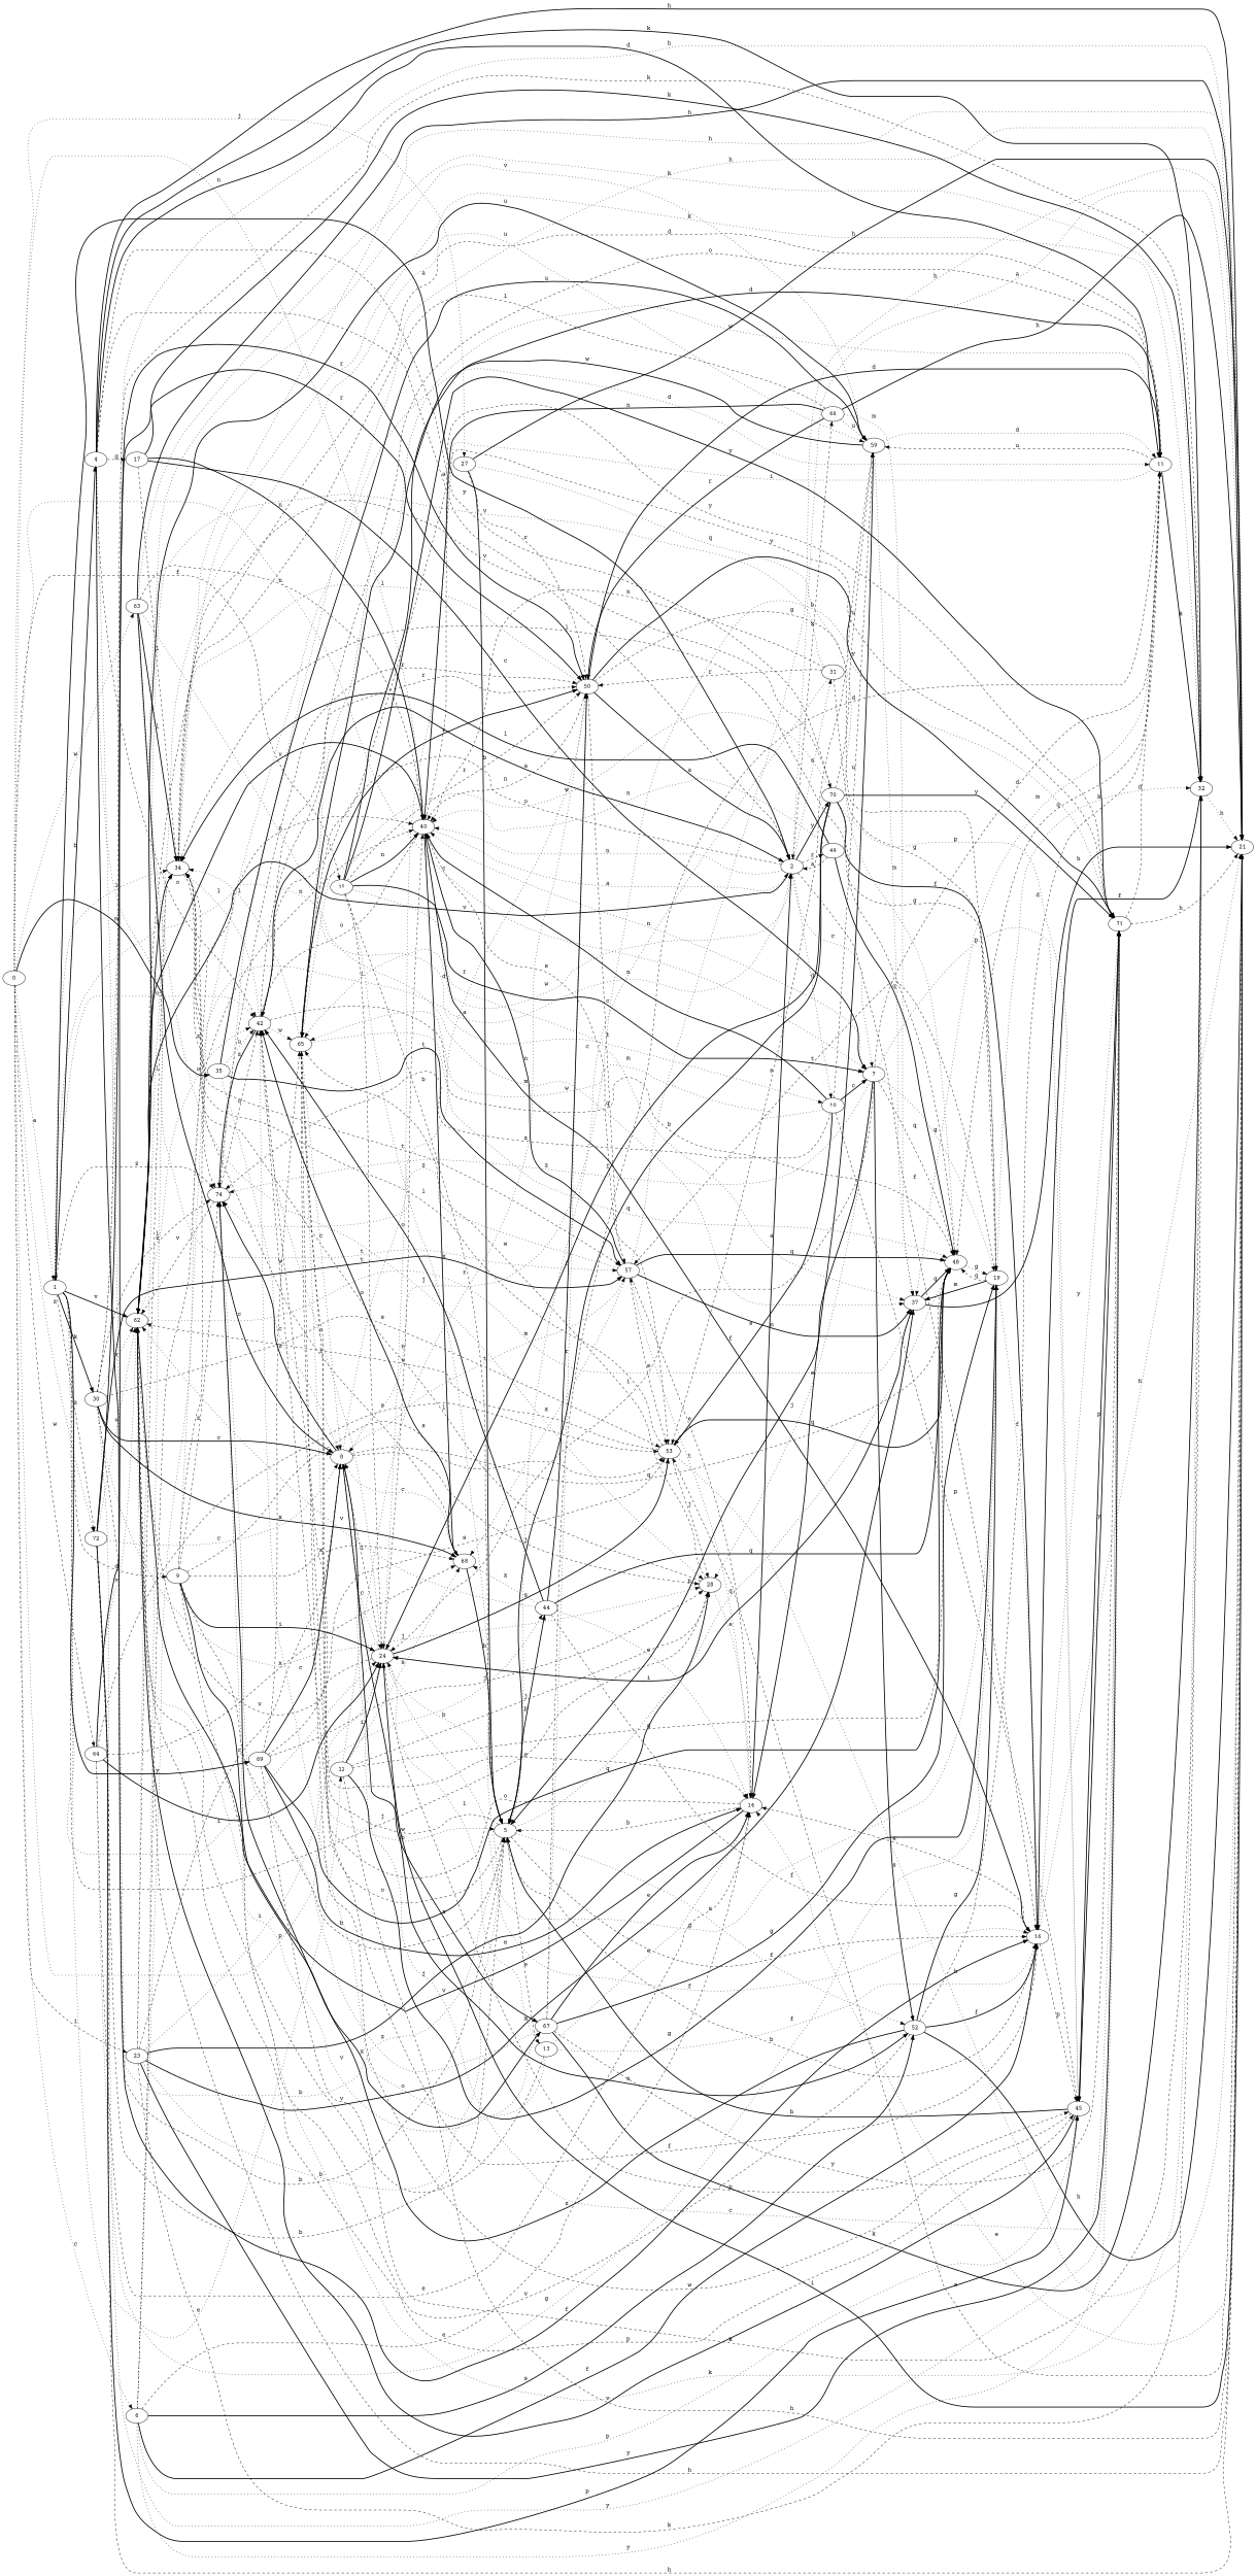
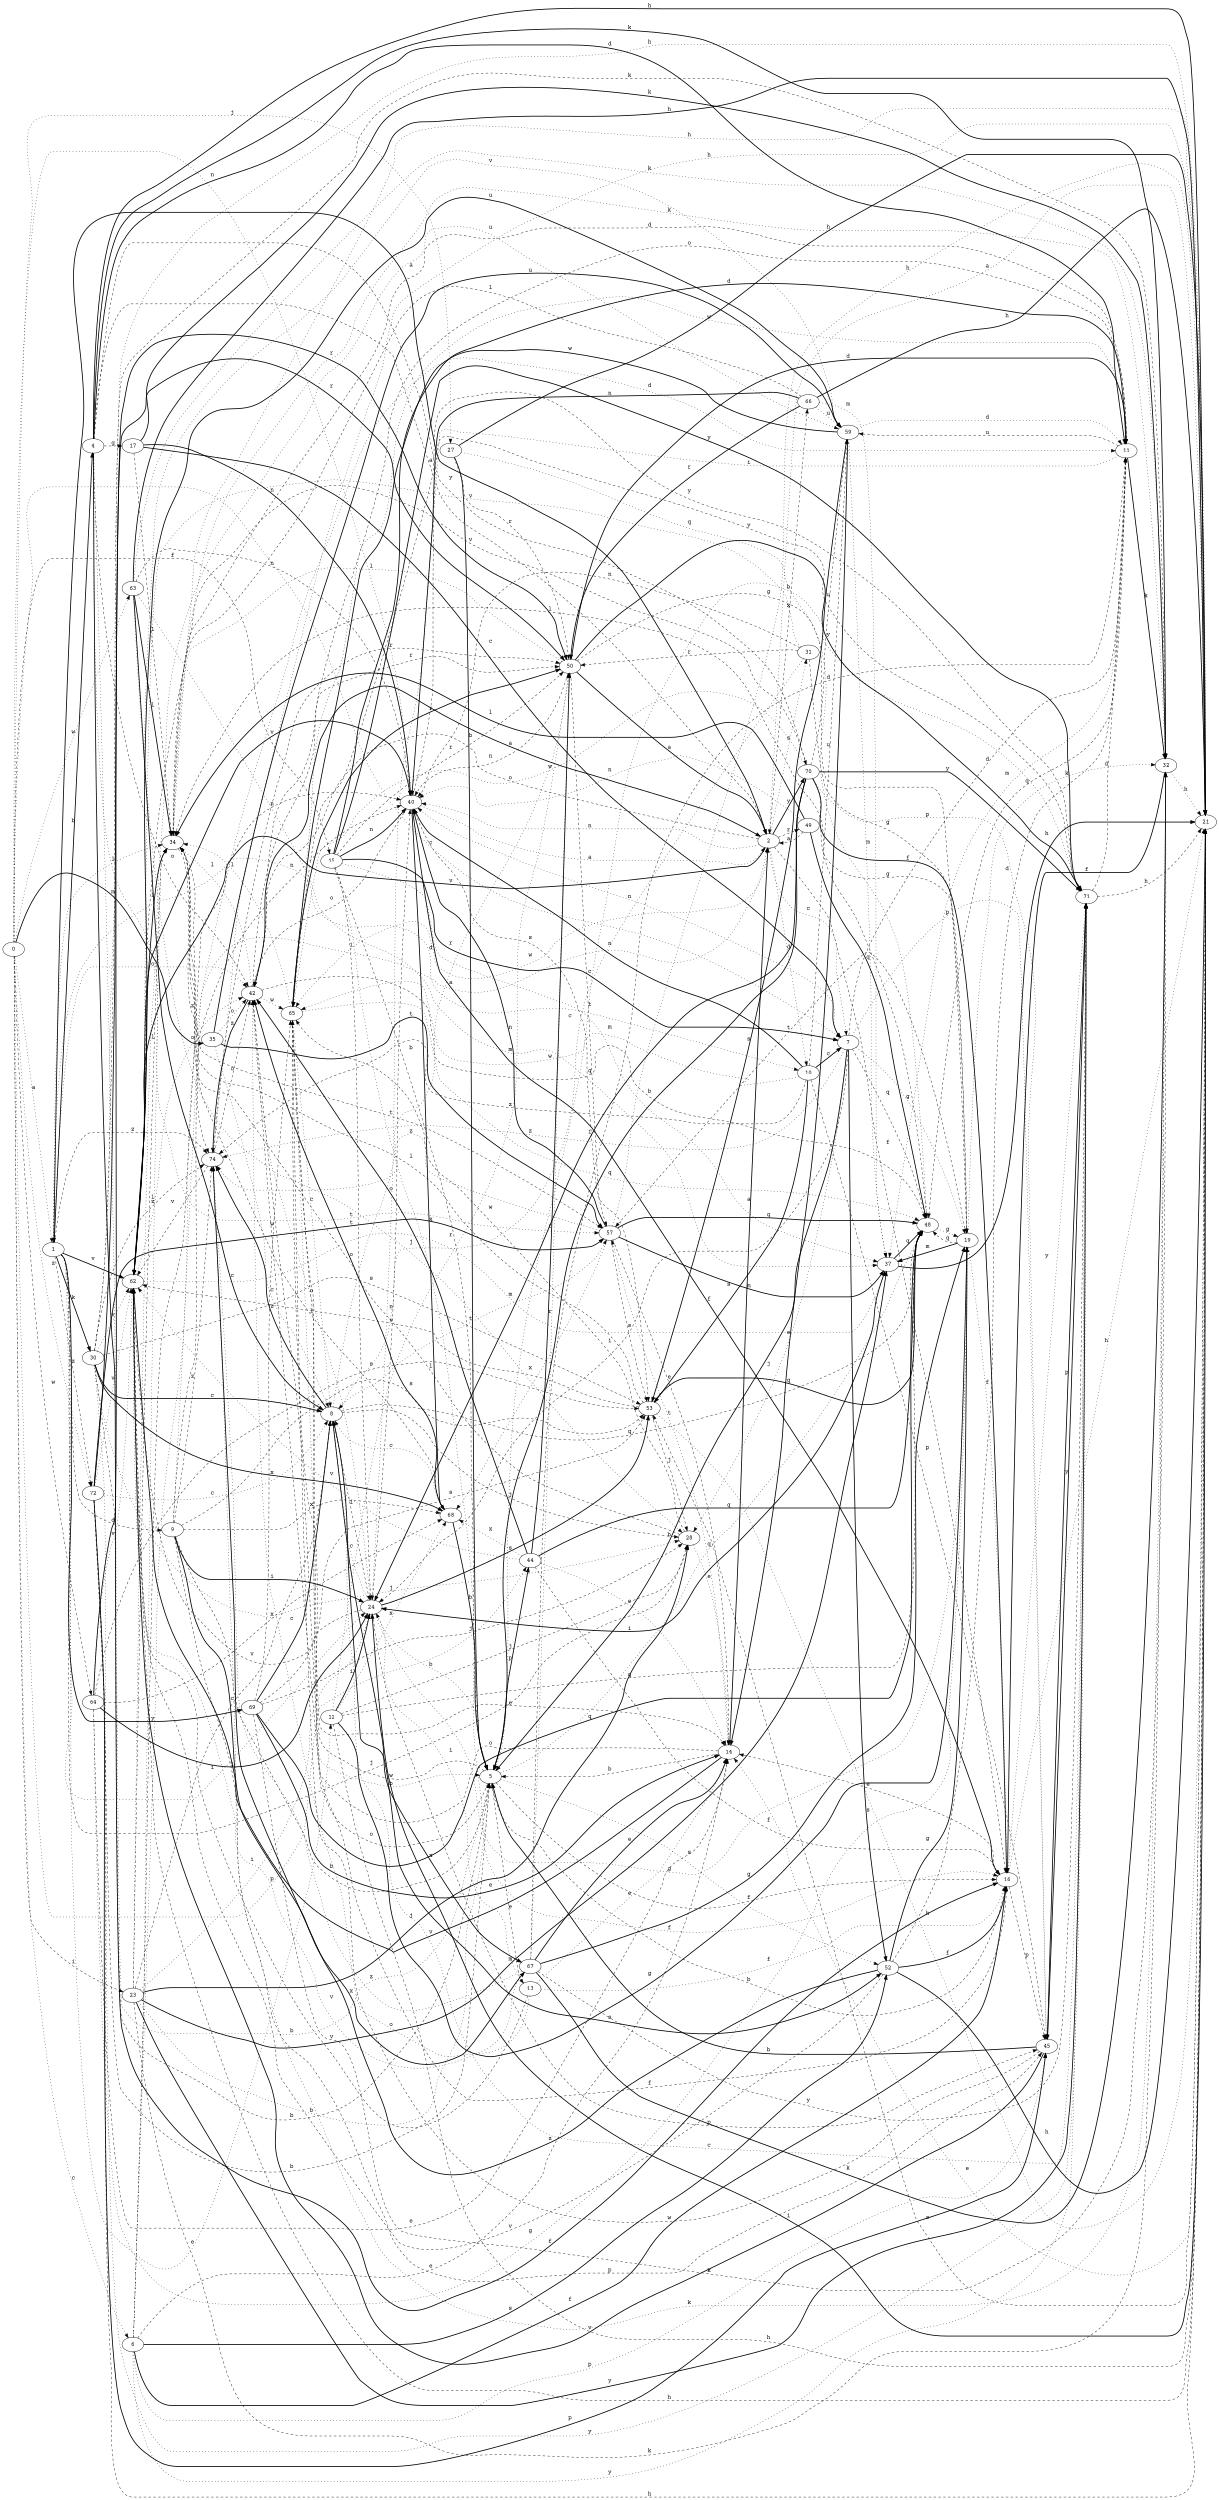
  strict digraph {
    fontname="Courier Prime"
    rankdir=LR
    node [fontname="Courier Prime"]
    edge [fontname="Courier Prime" style=dashed]
    0
    1
    6
    7
    15
    23
    27
    35
    40
    44
    63
    64
    72
    4
    9
    10
    12
    24
    28
    30
    34
    42
    62
    69
    74
    2
    16
    52
    14
    45
    71
    5
    11
    48
    19
    50
    37
    32
    8
    59
    21
    57
    53
    68
    70
    17
    67
    65
    49
    n50 [label=31]
    66
    13
    0 -> 1 [label=a style=dotted]
    0 -> 6 [label=c style=dotted]
    0 -> 7 [label=c style=dotted]
    0 -> 15 [label=f]
    0 -> 23 [label=i]
    0 -> 27 [label=j style=dotted]
    0 -> 35 [label=m style=bold]
    0 -> 40 [label=n style=dotted]
    0 -> 44 [label=p style=dotted]
    0 -> 63 [label=w style=dotted]
    0 -> 64 [label=w]
    0 -> 72 [label=z style=dotted]
    1 -> 72 [label=z]
    1 -> 4 [label=b style=bold]
    1 -> 9 [label=d]
    1 -> 10 [label=d style=dotted]
    1 -> 12 [label=e style=dotted]
    1 -> 24 [label=i style=dotted]
    1 -> 28 [label=j]
    1 -> 30 [label=k style=bold]
    1 -> 34 [label=l style=dotted]
    1 -> 42 [label=o style=dotted]
    1 -> 62 [label=v style=bold]
    1 -> 69 [label=y style=bold]
    1 -> 74 [label=z]
    6 -> 40 [label=n]
    6 -> 34 [label=l style=dotted]
    6 -> 2 [label=a style=dotted]
    6 -> 16 [label=f style=bold]
    6 -> 52 [label=s style=bold]
    6 -> 14 [label=e]
    6 -> 45 [label=p style=dotted]
    6 -> 71 [label=y style=dotted]
    7 -> 40 [label=n style=dotted]
    7 -> 24 [label=i]
    7 -> 28 [label=j style=dotted]
    7 -> 74 [label=z style=dotted]
    7 -> 52 [label=s style=bold]
    7 -> 45 [label=p style=dotted]
    7 -> 5 [label=b style=bold]
    7 -> 11 [label=d]
    7 -> 48 [label=q]
    7 -> 19 [label=g style=dotted]
    15 -> 7 [label=c style=bold]
    15 -> 40 [label=n style=bold]
    15 -> 24 [label=i]
    15 -> 16 [label=f style=dotted]
    15 -> 71 [label=y style=bold]
    15 -> 5 [label=b]
    15 -> 11 [label=d style=bold]
    15 -> 50 [label=r]
    15 -> 37 [label=m style=dotted]
    23 -> 24 [label=i style=dotted]
    23 -> 28 [label=j style=bold]
    23 -> 34 [label=l]
    23 -> 71 [label=y style=bold]
    23 -> 5 [label=b style=dotted]
    23 -> 37 [label=m style=bold]
    23 -> 32 [label=k]
    23 -> 8 [label=c]
    23 -> 59 [label=u style=dotted]
    27 -> 5 [label=b style=bold]
    27 -> 48 [label=q style=dotted]
    27 -> 50 [label=r]
    27 -> 21 [label=h style=bold]
-   35 -> 42 [label=u style=dotted]
+   35 -> 42 [label=o style=dotted]
    35 -> 8 [label=c style=dotted]
    35 -> 59 [label=u style=bold]
    35 -> 57 [label=t style=bold]
    40 -> 42 [label=o]
    40 -> 62 [label=v style=bold]
    40 -> 2 [label=a style=dotted]
    40 -> 16 [label=f style=bold]
    40 -> 71 [label=y]
    40 -> 53 [label=s]
    40 -> 68 [label=x style=bold]
    44 -> 42 [label=o style=bold]
    44 -> 62 [label=v style=dotted]
    44 -> 16 [label=f]
    44 -> 14 [label=e style=dotted]
    44 -> 48 [label=q style=bold]
    44 -> 50 [label=r style=bold]
    44 -> 68 [label=x style=dotted]
    63 -> 40 [label=n]
    63 -> 28 [label=j style=dotted]
    63 -> 34 [label=l style=bold]
    63 -> 37 [label=m style=dotted]
    63 -> 32 [label=k style=dotted]
    63 -> 8 [label=c style=bold]
    63 -> 21 [label=h style=bold]
    64 -> 24 [label=i style=bold]
    64 -> 62 [label=v style=dotted]
    64 -> 14 [label=e]
    64 -> 19 [label=g style=dotted]
    64 -> 50 [label=r style=bold]
    64 -> 53 [label=s]
    64 -> 68 [label=x]
    72 -> 62 [label=v style=dotted]
    72 -> 45 [label=p style=bold]
    72 -> 5 [label=b]
    72 -> 50 [label=r style=bold]
    72 -> 8 [label=c style=dotted]
    72 -> 21 [label=h]
    72 -> 57 [label=t style=bold]
    4 -> 42 [label=o]
    4 -> 2 [label=a]
    4 -> 16 [label=f style=bold]
    4 -> 5 [label=b style=dotted]
    4 -> 11 [label=d style=bold]
    4 -> 32 [label=k style=bold]
    4 -> 21 [label=h style=bold]
    4 -> 57 [label=t style=dotted]
    4 -> 70 [label=y]
    4 -> 17 [label=g]
    9 -> 40 [label=n]
    9 -> 24 [label=i style=bold]
    9 -> 74 [label=z]
    9 -> 45 [label=p]
    9 -> 5 [label=b]
    9 -> 11 [label=d style=dotted]
    9 -> 53 [label=s]
    9 -> 68 [label=x]
    9 -> 67 [label=x style=bold]
    10 -> 7 [label=c style=bold]
    10 -> 40 [label=n style=bold]
    10 -> 74 [label=z]
    10 -> 45 [label=p]
    10 -> 59 [label=u]
    10 -> 53 [label=s style=bold]
    10 -> 65 [label=w style=dotted]
    12 -> 24 [label=i style=bold]
    12 -> 28 [label=j]
    12 -> 48 [label=q]
    12 -> 19 [label=g style=bold]
    12 -> 50 [label=r style=dotted]
    12 -> 21 [label=h]
    12 -> 68 [label=x style=dotted]
    24 -> 40 [label=n]
    24 -> 42 [label=o style=dotted]
    24 -> 62 [label=v]
    24 -> 45 [label=p]
    24 -> 5 [label=b style=dotted]
    24 -> 19 [label=g style=dotted]
    24 -> 8 [label=c style=dotted]
    24 -> 53 [label=s style=bold]
    28 -> 34 [label=l]
    28 -> 14 [label=e style=dotted]
    28 -> 65 [label=w]
    30 -> 28 [label=j style=dotted]
    30 -> 62 [label=v style=dotted]
    30 -> 74 [label=z]
    30 -> 71 [label=y style=dotted]
    30 -> 5 [label=b]
    30 -> 32 [label=k]
    30 -> 8 [label=c style=bold]
    30 -> 21 [label=h style=dotted]
    30 -> 53 [label=s]
    30 -> 68 [label=x style=bold]
    34 -> 74 [label=z]
    34 -> 11 [label=d]
    34 -> 32 [label=k style=dotted]
    34 -> 21 [label=h style=dotted]
    34 -> 57 [label=t]
    42 -> 34 [label=l style=dotted]
    42 -> 74 [label=z style=bold]
    42 -> 2 [label=a style=bold]
    42 -> 48 [label=q]
    42 -> 50 [label=r]
    42 -> 65 [label=w style=dotted]
    62 -> 34 [label=l style=bold]
    62 -> 42 [label=o style=dotted]
    62 -> 37 [label=m style=dotted]
    62 -> 59 [label=u style=bold]
    62 -> 21 [label=h]
    69 -> 28 [label=j]
    69 -> 14 [label=e style=bold]
    69 -> 48 [label=q style=bold]
    69 -> 32 [label=k]
    69 -> 8 [label=c style=bold]
    69 -> 53 [label=s]
    69 -> 65 [label=w]
    74 -> 42 [label=o]
    74 -> 62 [label=v]
    74 -> 50 [label=r]
    74 -> 32 [label=k style=dotted]
    74 -> 21 [label=h style=dotted]
    2 -> 1 [label=a style=bold]
    2 -> 7 [label=c style=dotted]
    2 -> 40 [label=n style=dotted]
    2 -> 10 [label=d style=dotted]
    2 -> 42 [label=o]
    2 -> 62 [label=v style=bold]
    2 -> 16 [label=f]
    2 -> 70 [label=y style=bold]
    2 -> 65 [label=w style=dotted]
    2 -> 49 [label=r]
    2 -> n50 [label=s style=dotted]
    2 -> 66 [label=x]
    16 -> 14 [label=e]
    16 -> 45 [label=p]
    16 -> 71 [label=y style=dotted]
    16 -> 5 [label=b]
    16 -> 21 [label=h style=dotted]
    52 -> 62 [label=v]
    52 -> 74 [label=z style=bold]
    52 -> 16 [label=f style=bold]
    52 -> 11 [label=d]
    52 -> 19 [label=g style=bold]
    52 -> 21 [label=h style=bold]
    14 -> 42 [label=o]
    14 -> 62 [label=v style=bold]
    14 -> 2 [label=a style=bold]
    14 -> 5 [label=b]
    14 -> 57 [label=t style=dotted]
    45 -> 62 [label=v style=bold]
    45 -> 71 [label=y style=bold]
    45 -> 5 [label=b style=bold]
    45 -> 65 [label=w]
    71 -> 45 [label=p style=bold]
    71 -> 5 [label=b style=dotted]
    71 -> 11 [label=d]
    71 -> 8 [label=c style=dotted]
    71 -> 21 [label=h]
    5 -> 44 [label=p style=bold]
    5 -> 42 [label=o]
    5 -> 16 [label=f]
    5 -> 52 [label=s style=dotted]
    5 -> 48 [label=q style=dotted]
    5 -> 65 [label=w]
    5 -> 13 [label=e]
    11 -> 24 [label=i style=dotted]
    11 -> 42 [label=o]
    11 -> 48 [label=q]
    11 -> 37 [label=m style=dotted]
    11 -> 32 [label=k style=bold]
    11 -> 59 [label=u]
    11 -> 65 [label=w style=dotted]
    48 -> 34 [label=l]
    48 -> 19 [label=g style=dotted]
    19 -> 16 [label=f style=dotted]
    19 -> 48 [label=q]
    19 -> 37 [label=m style=bold]
    19 -> 32 [label=k style=dotted]
    19 -> 57 [label=t]
    50 -> 40 [label=n]
    50 -> 34 [label=l style=dotted]
    50 -> 2 [label=a style=bold]
    50 -> 71 [label=y style=bold]
    50 -> 11 [label=d style=bold]
    50 -> 19 [label=g]
    50 -> 57 [label=t]
    37 -> 24 [label=i style=bold]
    37 -> 48 [label=q style=bold]
    37 -> 21 [label=h style=bold]
    32 -> 16 [label=f style=bold]
    32 -> 21 [label=h style=dotted]
    8 -> 24 [label=i]
    8 -> 28 [label=j]
    8 -> 74 [label=z style=bold]
    8 -> 52 [label=s style=bold]
    8 -> 48 [label=q]
    8 -> 50 [label=r style=dotted]
    8 -> 57 [label=t style=dotted]
    8 -> 67 [label=x style=bold]
    59 -> 62 [label=v style=dotted]
    59 -> 14 [label=e style=bold]
    59 -> 11 [label=d style=dotted]
    59 -> 37 [label=m style=dotted]
-   59 -> 53 [label=s]
+   59 -> 53 [label=s style=bold]
    59 -> 65 [label=w style=bold]
    21 -> 24 [label=i style=bold]
    21 -> 2 [label=a style=dotted]
    21 -> 14 [label=e style=dotted]
    21 -> 53 [label=s]
    57 -> 40 [label=n style=bold]
    57 -> 74 [label=z style=dotted]
    57 -> 14 [label=e]
    57 -> 48 [label=q style=bold]
    57 -> 37 [label=m style=bold]
    57 -> 21 [label=h style=dotted]
    57 -> 53 [label=s]
    57 -> 68 [label=x style=dotted]
    53 -> 28 [label=j]
    53 -> 34 [label=l]
    53 -> 62 [label=v]
    53 -> 48 [label=q style=bold]
    53 -> 21 [label=h style=dotted]
    68 -> 34 [label=l]
    68 -> 42 [label=o style=bold]
    68 -> 5 [label=b style=bold]
    68 -> 8 [label=c style=dotted]
    70 -> 24 [label=i style=bold]
    70 -> 62 [label=v]
    70 -> 16 [label=f style=bold]
    70 -> 45 [label=p style=dotted]
    70 -> 71 [label=y style=bold]
    70 -> 5 [label=b style=bold]
    70 -> 19 [label=g]
    70 -> 59 [label=u]
    70 -> 65 [label=w style=dotted]
    17 -> 7 [label=c style=bold]
    17 -> 40 [label=n style=bold]
    17 -> 34 [label=l]
    17 -> 32 [label=k style=bold]
    67 -> 62 [label=v style=dotted]
    67 -> 74 [label=z style=dotted]
    67 -> 14 [label=e style=bold]
    67 -> 71 [label=y]
    67 -> 11 [label=d]
    67 -> 19 [label=g style=bold]
    67 -> 50 [label=r style=dotted]
    67 -> 32 [label=k style=bold]
    65 -> 34 [label=l style=dotted]
    65 -> 16 [label=f]
    65 -> 14 [label=e]
    65 -> 71 [label=y]
    65 -> 5 [label=b style=dotted]
    65 -> 48 [label=q style=dotted]
    65 -> 50 [label=r style=bold]
    65 -> 8 [label=c style=dotted]
    49 -> 40 [label=n style=dotted]
    49 -> 34 [label=l style=bold]
    49 -> 2 [label=a]
    49 -> 48 [label=q style=bold]
    n50 -> 40 [label=n]
    n50 -> 62 [label=v style=dotted]
    n50 -> 19 [label=g]
    n50 -> 50 [label=r]
    n50 -> 8 [label=c style=dotted]
    66 -> 40 [label=n style=bold]
    66 -> 34 [label=l]
    66 -> 50 [label=r style=bold]
    66 -> 37 [label=m style=dotted]
    66 -> 59 [label=u style=dotted]
    66 -> 21 [label=h style=bold]
    13 -> 24 [label=i style=dotted]
    13 -> 42 [label=o style=dotted]
    13 -> 62 [label=v]
    13 -> 16 [label=f style=dotted]
    13 -> 14 [label=e style=dotted]
  }
